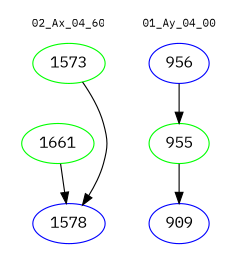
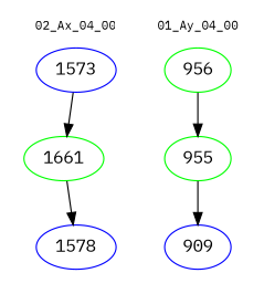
  digraph {
    fontname="IBM Plex Mono"
    node [color=blue fontname="IBM Plex Mono"]
    edge [color=black fontname="IBM Plex Mono"]
-   n1 [color=green label=1573]
+   n1 [label=1573]
    n2 [color=green label=1661]
    n3 [label=1578]
-   n4 [label=956]
+   n4 [color=green label=956]
    n5 [color=green label=955]
    n6 [label=909]
    subgraph cluster_1 {
      color=white
      fontsize=10
-     label="02_Ax_04_60"
+     label="02_Ax_04_00"
      n1
      n2
      n3
    }
    subgraph cluster_2 {
      color=white
      fontsize=10
      label="01_Ay_04_00"
      n4
      n5
      n6
    }
-   n1 -> n3
+   n1 -> n2
    n2 -> n3
    n4 -> n5
    n5 -> n6
  }
